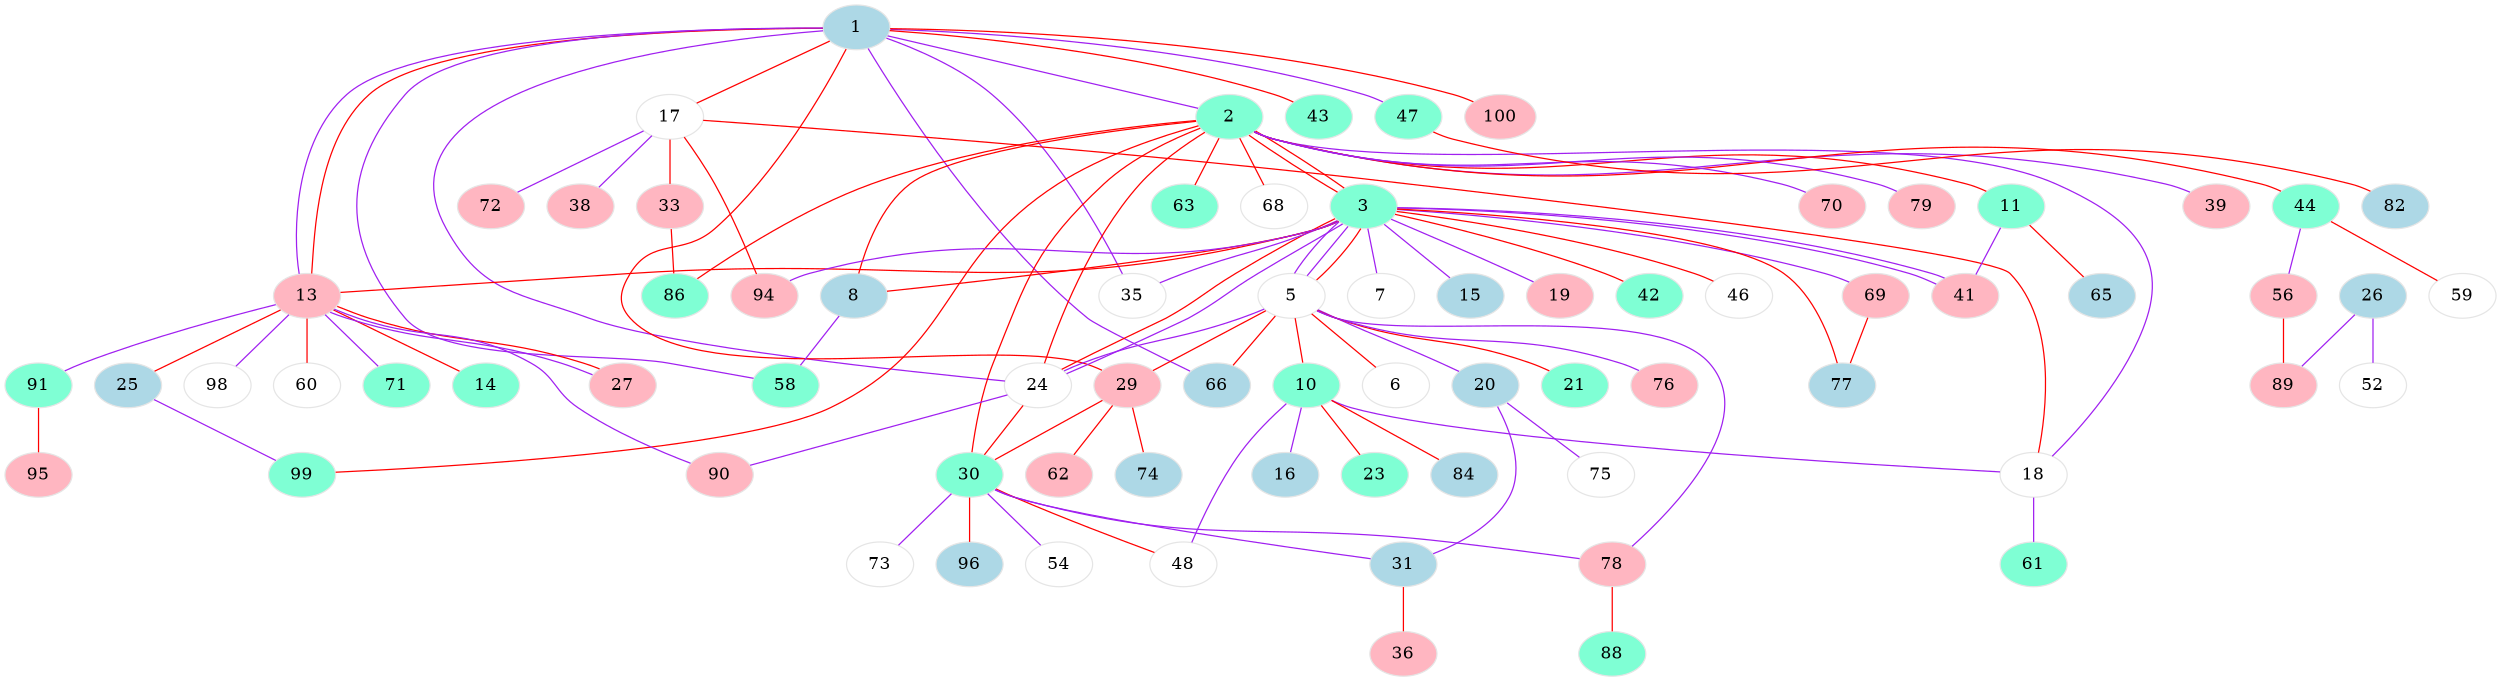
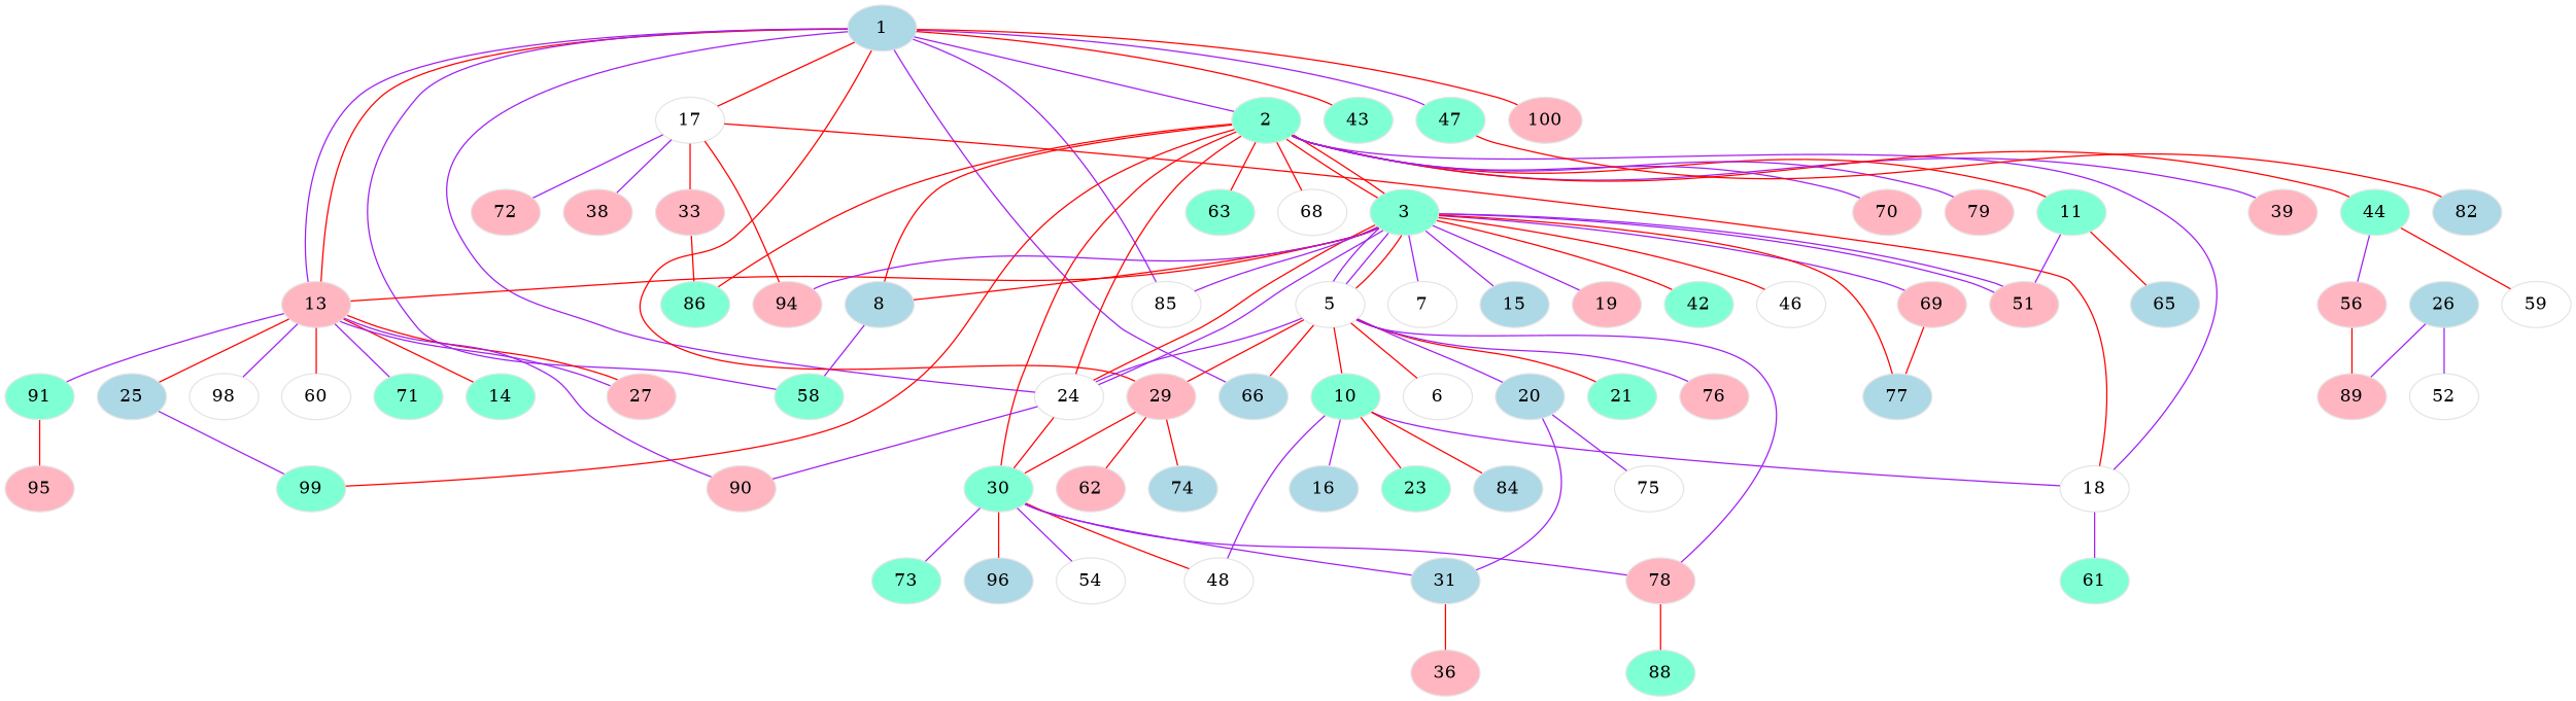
  graph {
    node [color=gray90 fillcolor=lightpink style=filled]
    edge [color=red]
    1 [fillcolor=lightblue super="+55"]
    2 [fillcolor=aquamarine super="+4"]
    13 [super="+49"]
    17 [fillcolor=white super="+40"]
    24 [fillcolor=white super="+28"]
    29 [super="+41"]
-   35 [fillcolor=white super="+37"]
+   35 [fillcolor=white super="+37" label=85]
    43 [fillcolor=aquamarine]
    47 [fillcolor=aquamarine]
    58 [fillcolor=aquamarine super="+87"]
    66 [fillcolor=lightblue]
    100
    3 [fillcolor=aquamarine super="+9"]
    8 [fillcolor=lightblue]
    11 [fillcolor=aquamarine super="+22"]
    18 [fillcolor=white super="+34"]
    30 [fillcolor=aquamarine super="+45"]
    39
    44 [fillcolor=aquamarine]
    63 [fillcolor=aquamarine]
    68 [fillcolor=white super="+83"]
    70
    79
    86 [fillcolor=aquamarine]
    99 [fillcolor=aquamarine]
    14 [fillcolor=aquamarine]
    25 [fillcolor=lightblue super="+50"]
    27 [super="+80"]
    60 [fillcolor=white]
    71 [fillcolor=aquamarine]
    90
    91 [fillcolor=aquamarine]
    98 [fillcolor=white]
    94
    33
    38 [super="+93"]
    72
    62
    74 [fillcolor=lightblue]
    82 [fillcolor=lightblue]
    5 [fillcolor=white super="+32"]
    7 [fillcolor=white]
    15 [fillcolor=lightblue]
    19
    42 [fillcolor=aquamarine super="+53"]
    46 [fillcolor=white]
-   51 [label=41]
+   51
    69
    77 [fillcolor=lightblue super="+85"]
    65 [fillcolor=lightblue]
    61 [fillcolor=aquamarine super="+97"]
    78
    48 [fillcolor=white]
    31 [fillcolor=lightblue super="+64"]
    54 [fillcolor=white]
-   73 [fillcolor=white]
+   73 [fillcolor=aquamarine]
    96 [fillcolor=lightblue]
    56
    59 [fillcolor=white]
    6 [fillcolor=white super="+67"]
    10 [fillcolor=aquamarine super="+12"]
    20 [fillcolor=lightblue super="+57"]
    21 [fillcolor=aquamarine]
    76 [super="+81"]
    26 [fillcolor=lightblue super="+92"]
    52 [fillcolor=white]
    89
    16 [fillcolor=lightblue]
    23 [fillcolor=aquamarine]
    84 [fillcolor=lightblue]
    75 [fillcolor=white]
    88 [fillcolor=aquamarine]
    95
    36
    1 -- 2 [color=purple]
    1 -- 13 [color=purple]
    1 -- 13
    1 -- 17
    1 -- 24 [color=purple]
    1 -- 29
    1 -- 35 [color=purple]
    1 -- 43
    1 -- 47 [color=purple]
    1 -- 58 [color=purple]
    1 -- 66 [color=purple]
    1 -- 100
    2 -- 24
    2 -- 3
    2 -- 3
    2 -- 8
    2 -- 11
    2 -- 18 [color=purple]
    2 -- 30
    2 -- 39 [color=purple]
    2 -- 44
    2 -- 63
    2 -- 68
    2 -- 70 [color=purple]
    2 -- 79 [color=purple]
    2 -- 86
    2 -- 99
    13 -- 14
    13 -- 25
    13 -- 27 [color=purple]
    13 -- 27
    13 -- 60
    13 -- 71 [color=purple]
    13 -- 90 [color=purple]
    13 -- 91 [color=purple]
    13 -- 98 [color=purple]
    17 -- 18
    17 -- 94
    17 -- 33
    17 -- 38 [color=purple]
    17 -- 72 [color=purple]
    24 -- 30
    24 -- 90 [color=purple]
    29 -- 30
    29 -- 62
    29 -- 74
    47 -- 82
    3 -- 13
    3 -- 24
    3 -- 24 [color=purple]
    3 -- 35 [color=purple]
    3 -- 8
    3 -- 94 [color=purple]
    3 -- 5 [color=purple]
    3 -- 5 [color=purple]
    3 -- 5
    3 -- 7 [color=purple]
    3 -- 15 [color=purple]
    3 -- 19 [color=purple]
    3 -- 42
    3 -- 46
    3 -- 51 [color=purple]
    3 -- 51 [color=purple]
    3 -- 69 [color=purple]
    3 -- 77
    8 -- 58 [color=purple]
    11 -- 51 [color=purple]
    11 -- 65
    18 -- 61 [color=purple]
    30 -- 78 [color=purple]
    30 -- 48
    30 -- 31 [color=purple]
    30 -- 54 [color=purple]
    30 -- 73 [color=purple]
    30 -- 96
    44 -- 56 [color=purple]
    44 -- 59
    25 -- 99 [color=purple]
    91 -- 95
    33 -- 86
    5 -- 24 [color=purple]
    5 -- 29
    5 -- 66
    5 -- 78 [color=purple]
    5 -- 6
    5 -- 10
    5 -- 20 [color=purple]
    5 -- 21
    5 -- 76 [color=purple]
    69 -- 77
    78 -- 88
    31 -- 36
    56 -- 89
    10 -- 18 [color=purple]
    10 -- 48 [color=purple]
    10 -- 16 [color=purple]
    10 -- 23 [weight=2]
    10 -- 84
    20 -- 31 [color=purple]
    20 -- 75 [color=purple]
    26 -- 52 [color=purple]
    26 -- 89 [color=purple]
  }
